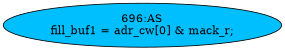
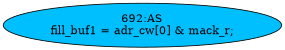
  strict digraph {
-   n1 [ast="<pyverilog.vparser.ast.Assign object at 0x7fa020e2fcd0>" def_var="['fill_buf1']" fillcolor=deepskyblue label="696:AS\nfill_buf1 = adr_cw[0] & mack_r;" statements="[]" style=filled typ=Assign use_var="['adr_cw', 'mack_r']"]
+   n1 [ast="<pyverilog.vparser.ast.Assign object at 0x7fa020e2fcd0>" def_var="['fill_buf1']" fillcolor=deepskyblue label="692:AS\nfill_buf1 = adr_cw[0] & mack_r;" statements="[]" style=filled typ=Assign use_var="['adr_cw', 'mack_r']"]
  }
